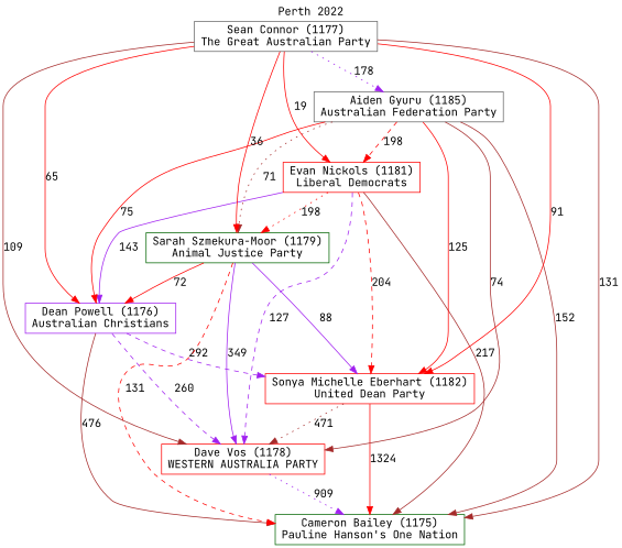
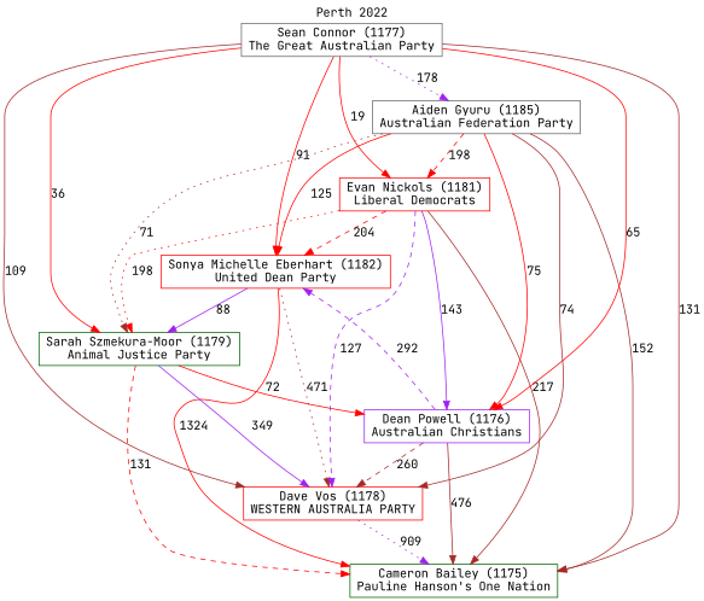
  digraph {
    fontname="JetBrains Mono"
    label="Perth 2022"
    labelloc=t
    mclimit=10
    node [color=red fontname="JetBrains Mono" shape=box]
    edge [color=red fontname="JetBrains Mono" style=solid]
    n1 [color=darkgreen label="Cameron Bailey (1175)\nPauline Hanson's One Nation"]
    n2 [label="Dave Vos (1178)\nWESTERN AUSTRALIA PARTY"]
    n3 [label="Sonya Michelle Eberhart (1182)\nUnited Dean Party"]
    n4 [color=purple label="Dean Powell (1176)\nAustralian Christians"]
    n5 [color=darkgreen label="Sarah Szmekura-Moor (1179)\nAnimal Justice Party"]
    n6 [label="Evan Nickols (1181)\nLiberal Democrats"]
    n7 [color=gray40 label="Aiden Gyuru (1185)\nAustralian Federation Party"]
    n8 [color=gray40 label="Sean Connor (1177)\nThe Great Australian Party"]
    n2 -> n1 [color=purple label=909 style=dotted]
    n3 -> n1 [label=1324]
    n3 -> n2 [color=brown label=471 style=dotted]
    n4 -> n1 [color=brown label=476]
-   n4 -> n2 [color=purple label=260 style=dashed]
+   n4 -> n2 [color=brown label=260 style=dashed]
    n4 -> n3 [color=purple label=292 style=dashed]
    n5 -> n1 [label=131 style=dashed]
    n5 -> n2 [color=purple label=349]
-   n5 -> n3 [color=purple label=88]
+   n3 -> n5 [color=purple label=88]
    n5 -> n4 [label=72]
    n6 -> n1 [color=brown label=217]
    n6 -> n2 [color=purple label=127 style=dashed]
    n6 -> n3 [label=204 style=dashed]
    n6 -> n4 [color=purple label=143]
    n6 -> n5 [label=198 style=dotted]
    n7 -> n1 [color=brown label=152]
    n7 -> n2 [color=brown label=74]
    n7 -> n3 [label=125]
    n7 -> n4 [label=75]
    n7 -> n5 [color=brown label=71 style=dotted]
    n7 -> n6 [label=198 style=dashed]
    n8 -> n1 [color=brown label=131]
    n8 -> n2 [color=brown label=109]
    n8 -> n3 [label=91]
    n8 -> n4 [label=65]
    n8 -> n5 [label=36]
    n8 -> n6 [label=19]
    n8 -> n7 [color=purple label=178 style=dotted]
  }
